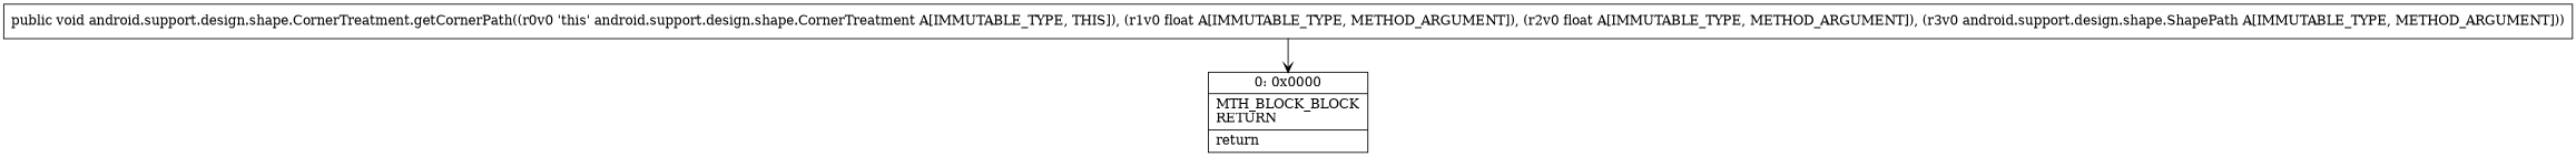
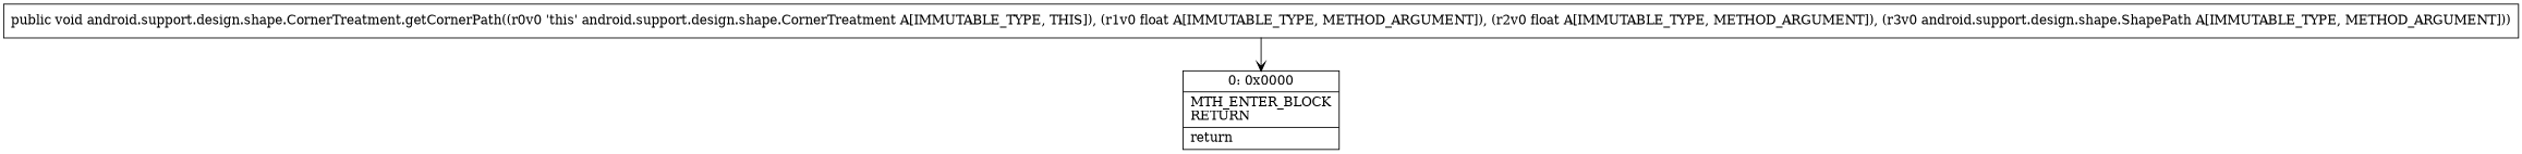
  digraph {
    node [shape=record]
-   n1 [label="{0\:\ 0x0000|MTH_BLOCK_BLOCK\lRETURN\l|return\l}"]
+   n1 [label="{0\:\ 0x0000|MTH_ENTER_BLOCK\lRETURN\l|return\l}"]
    n2 [label="{public void android.support.design.shape.CornerTreatment.getCornerPath((r0v0 'this' android.support.design.shape.CornerTreatment A[IMMUTABLE_TYPE, THIS]), (r1v0 float A[IMMUTABLE_TYPE, METHOD_ARGUMENT]), (r2v0 float A[IMMUTABLE_TYPE, METHOD_ARGUMENT]), (r3v0 android.support.design.shape.ShapePath A[IMMUTABLE_TYPE, METHOD_ARGUMENT])) }"]
    n2 -> n1 [style=solid arrowhead=vee]
  }
